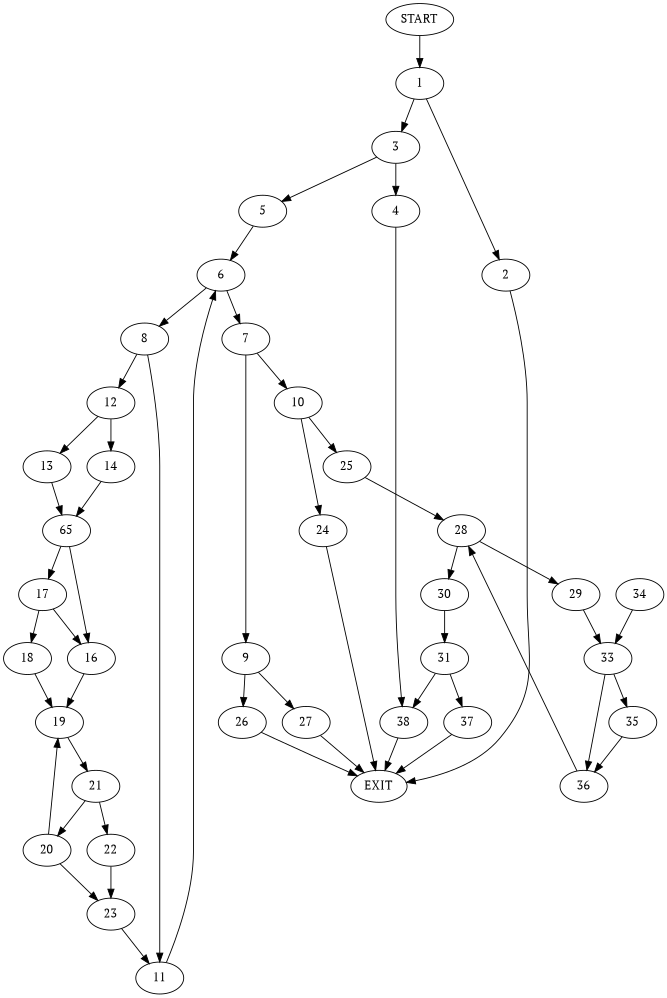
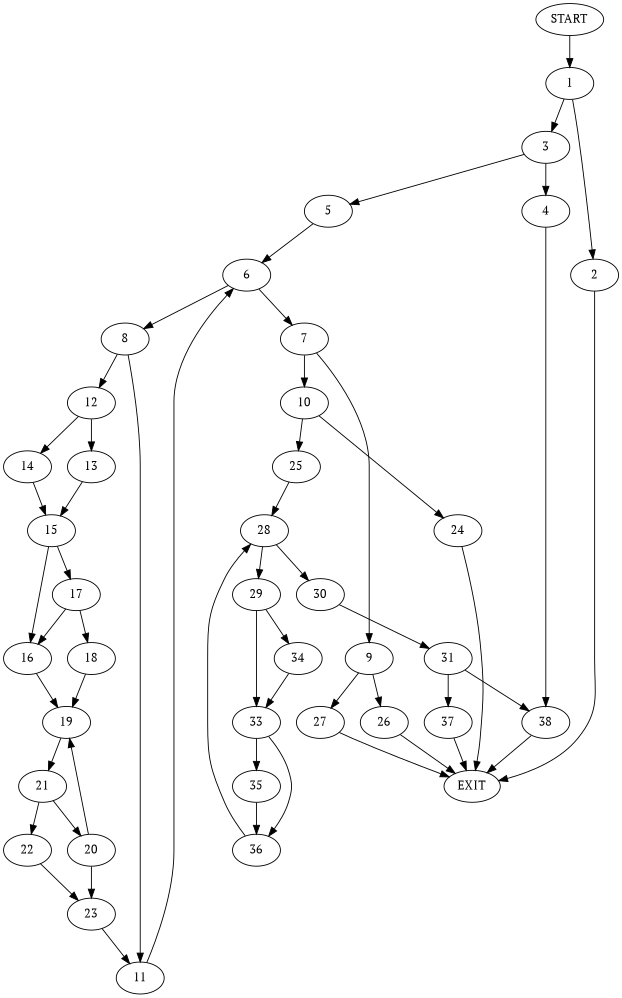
  digraph {
    fontname="PT Serif"
    node [fontname="PT Serif"]
    edge [fontname="PT Serif"]
    n1 [label=START]
    1
    2
    3
    n5 [label=EXIT]
    4
    5
    38
    6
    7
    8
    9
    10
    11
    12
    26
    27
    24
    25
    13
    14
    28
-   15 [label=65]
+   15
    16
    17
    19
    18
    21
    20
    23
    22
    29
    30
    33
    34
    31
    35
    36
    37
    n1 -> 1
    1 -> 2
    1 -> 3
    2 -> n5
    3 -> 4
    3 -> 5
    4 -> 38
    5 -> 6
    38 -> n5
    6 -> 7
    6 -> 8
    7 -> 9
    7 -> 10
    8 -> 11
    8 -> 12
    9 -> 26
    9 -> 27
    10 -> 24
    10 -> 25
    11 -> 6
    12 -> 13
    12 -> 14
    26 -> n5
    27 -> n5
    24 -> n5
    25 -> 28
    13 -> 15
    14 -> 15
    28 -> 29
    28 -> 30
    15 -> 16
    15 -> 17
    16 -> 19
    17 -> 16
    17 -> 18
    19 -> 21
    18 -> 19
    21 -> 20
    21 -> 22
    20 -> 19
    20 -> 23
    23 -> 11
    22 -> 23
    29 -> 33
+   29 -> 34
    30 -> 31
    33 -> 35
    33 -> 36
    34 -> 33
    31 -> 38
    31 -> 37
    35 -> 36
    36 -> 28
    37 -> n5
  }
